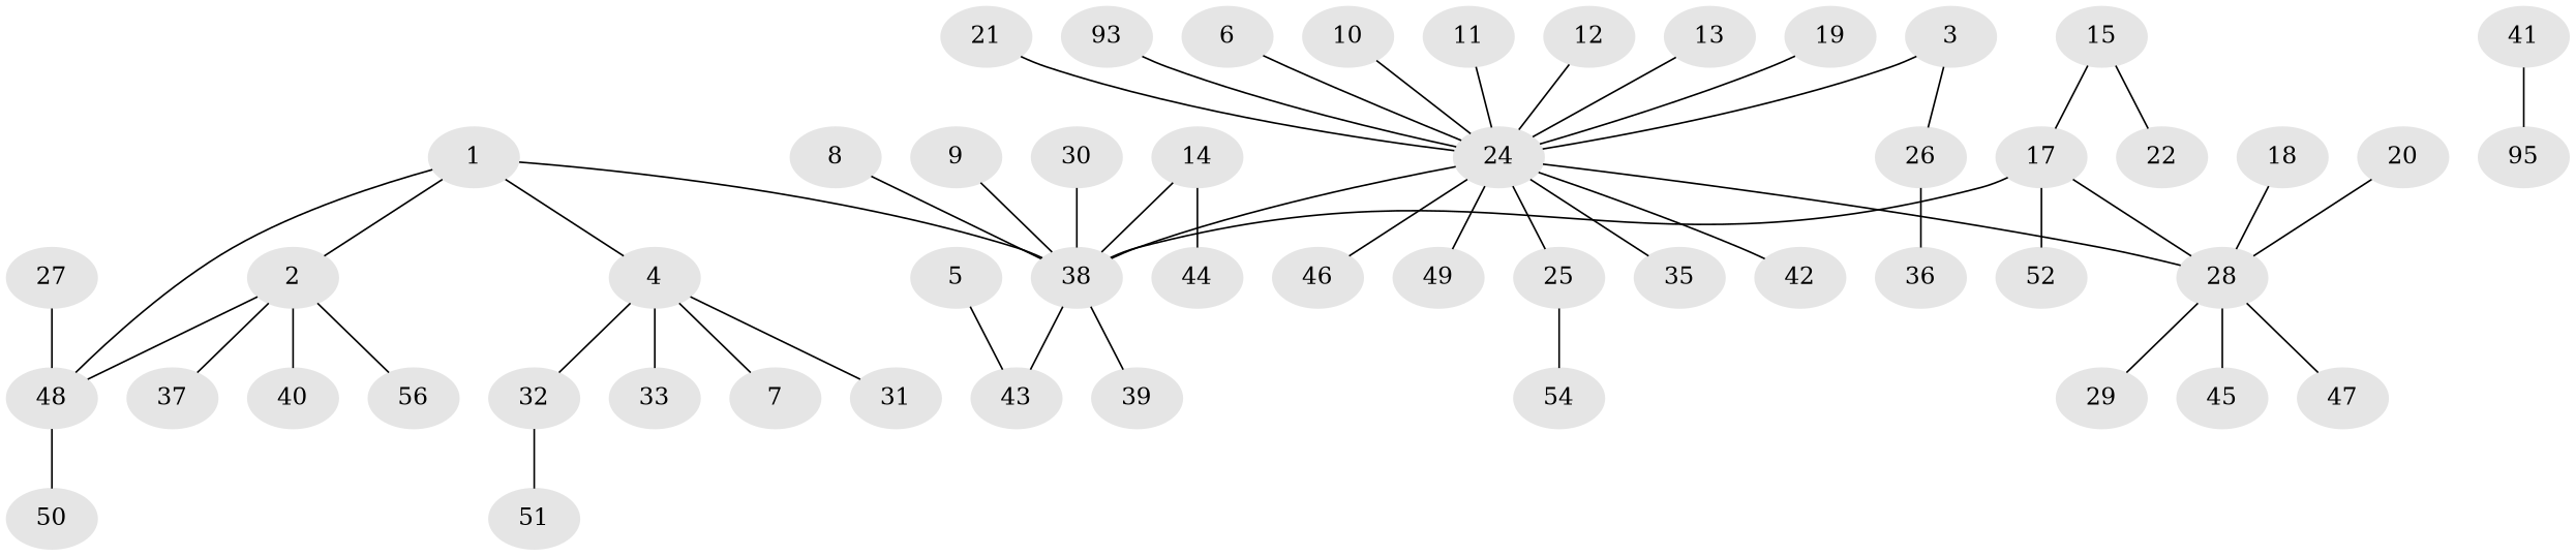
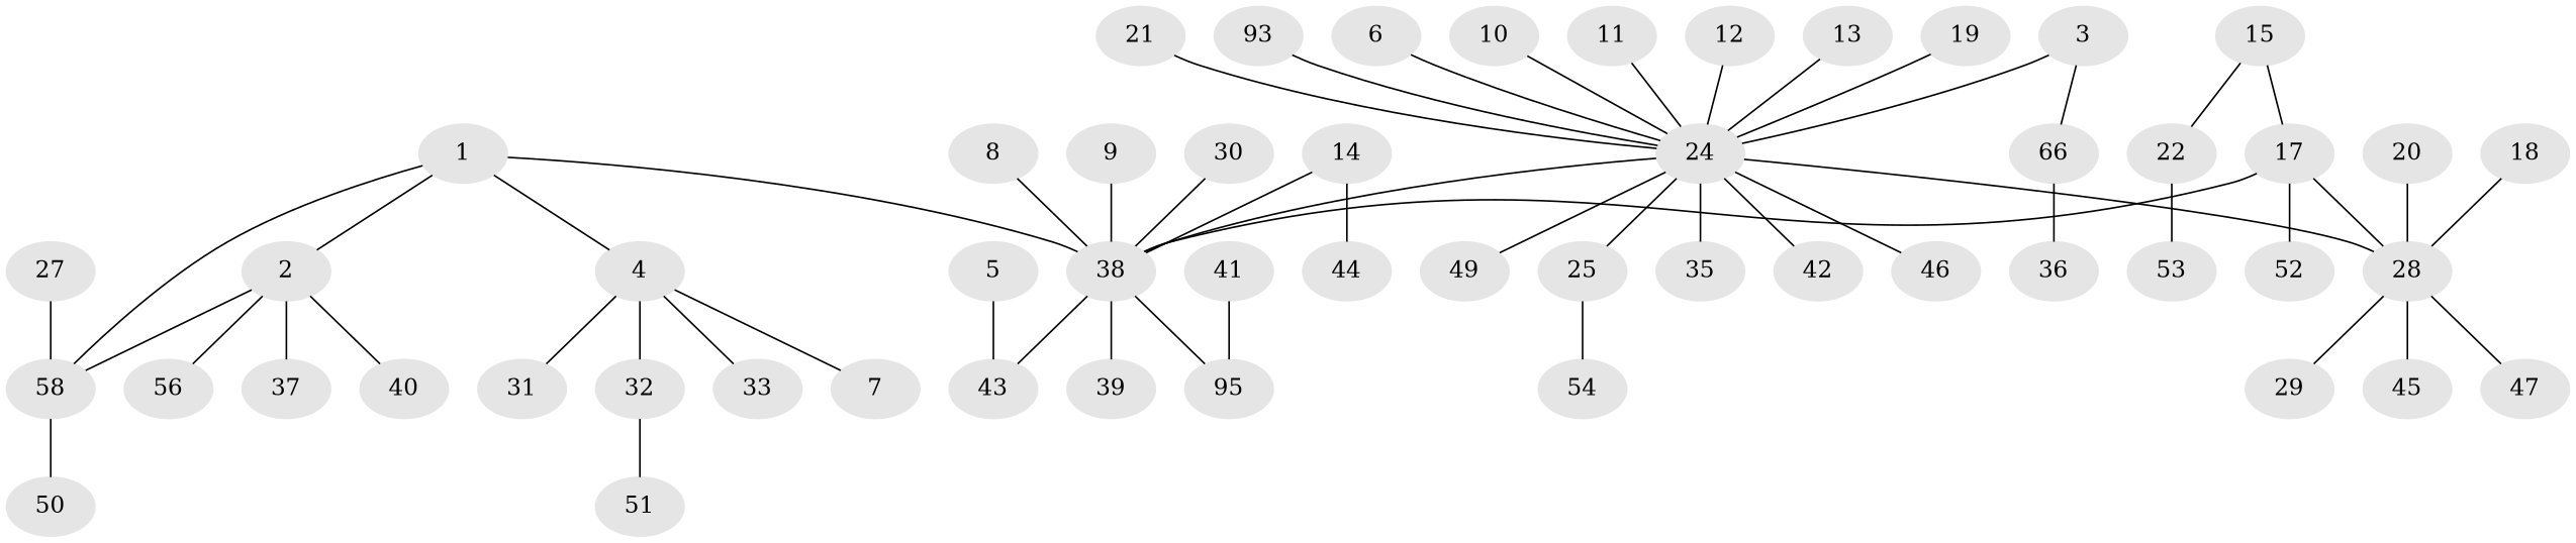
  graph {
    node [color=gray90 style=filled]
    edge [weight=1.0]
    1
    2
    4
    38
-   48
+   48 [label=58]
    37
    40
    56
    7
    31
    32
    33
    43
    39
    n15 [label=95]
    50
    3
    24
-   26
+   26 [label=66]
    28
    25
    35
    42
    46
    49
    36
    51
    5
    6
    8
    9
    10
    11
    12
    13
    14
    44
    15
    17
    22
    52
+   53
    29
    45
    47
    18
    19
    20
    21
    n50 [label=93]
    54
    27
    30
    41
    1 -- 2
    1 -- 4
    1 -- 38
    1 -- 48
    2 -- 48
    2 -- 37
    2 -- 40
    2 -- 56
    4 -- 7
    4 -- 31
    4 -- 32
    4 -- 33
    38 -- 43
    38 -- 39
+   38 -- n15
    48 -- 50
    32 -- 51
    3 -- 24
    3 -- 26
    24 -- 38
    24 -- 28
    24 -- 25
    24 -- 35
    24 -- 42
    24 -- 46
    24 -- 49
    26 -- 36
    28 -- 29
    28 -- 45
    28 -- 47
    25 -- 54
    5 -- 43
    6 -- 24
    8 -- 38
    9 -- 38
    10 -- 24
    11 -- 24
    12 -- 24
    13 -- 24
    14 -- 38
    14 -- 44
    15 -- 17
    15 -- 22
    17 -- 38
    17 -- 28
    17 -- 52
+   22 -- 53
    18 -- 28
    19 -- 24
    20 -- 28
    21 -- 24
    n50 -- 24
    27 -- 48
    30 -- 38
    41 -- n15
  }
